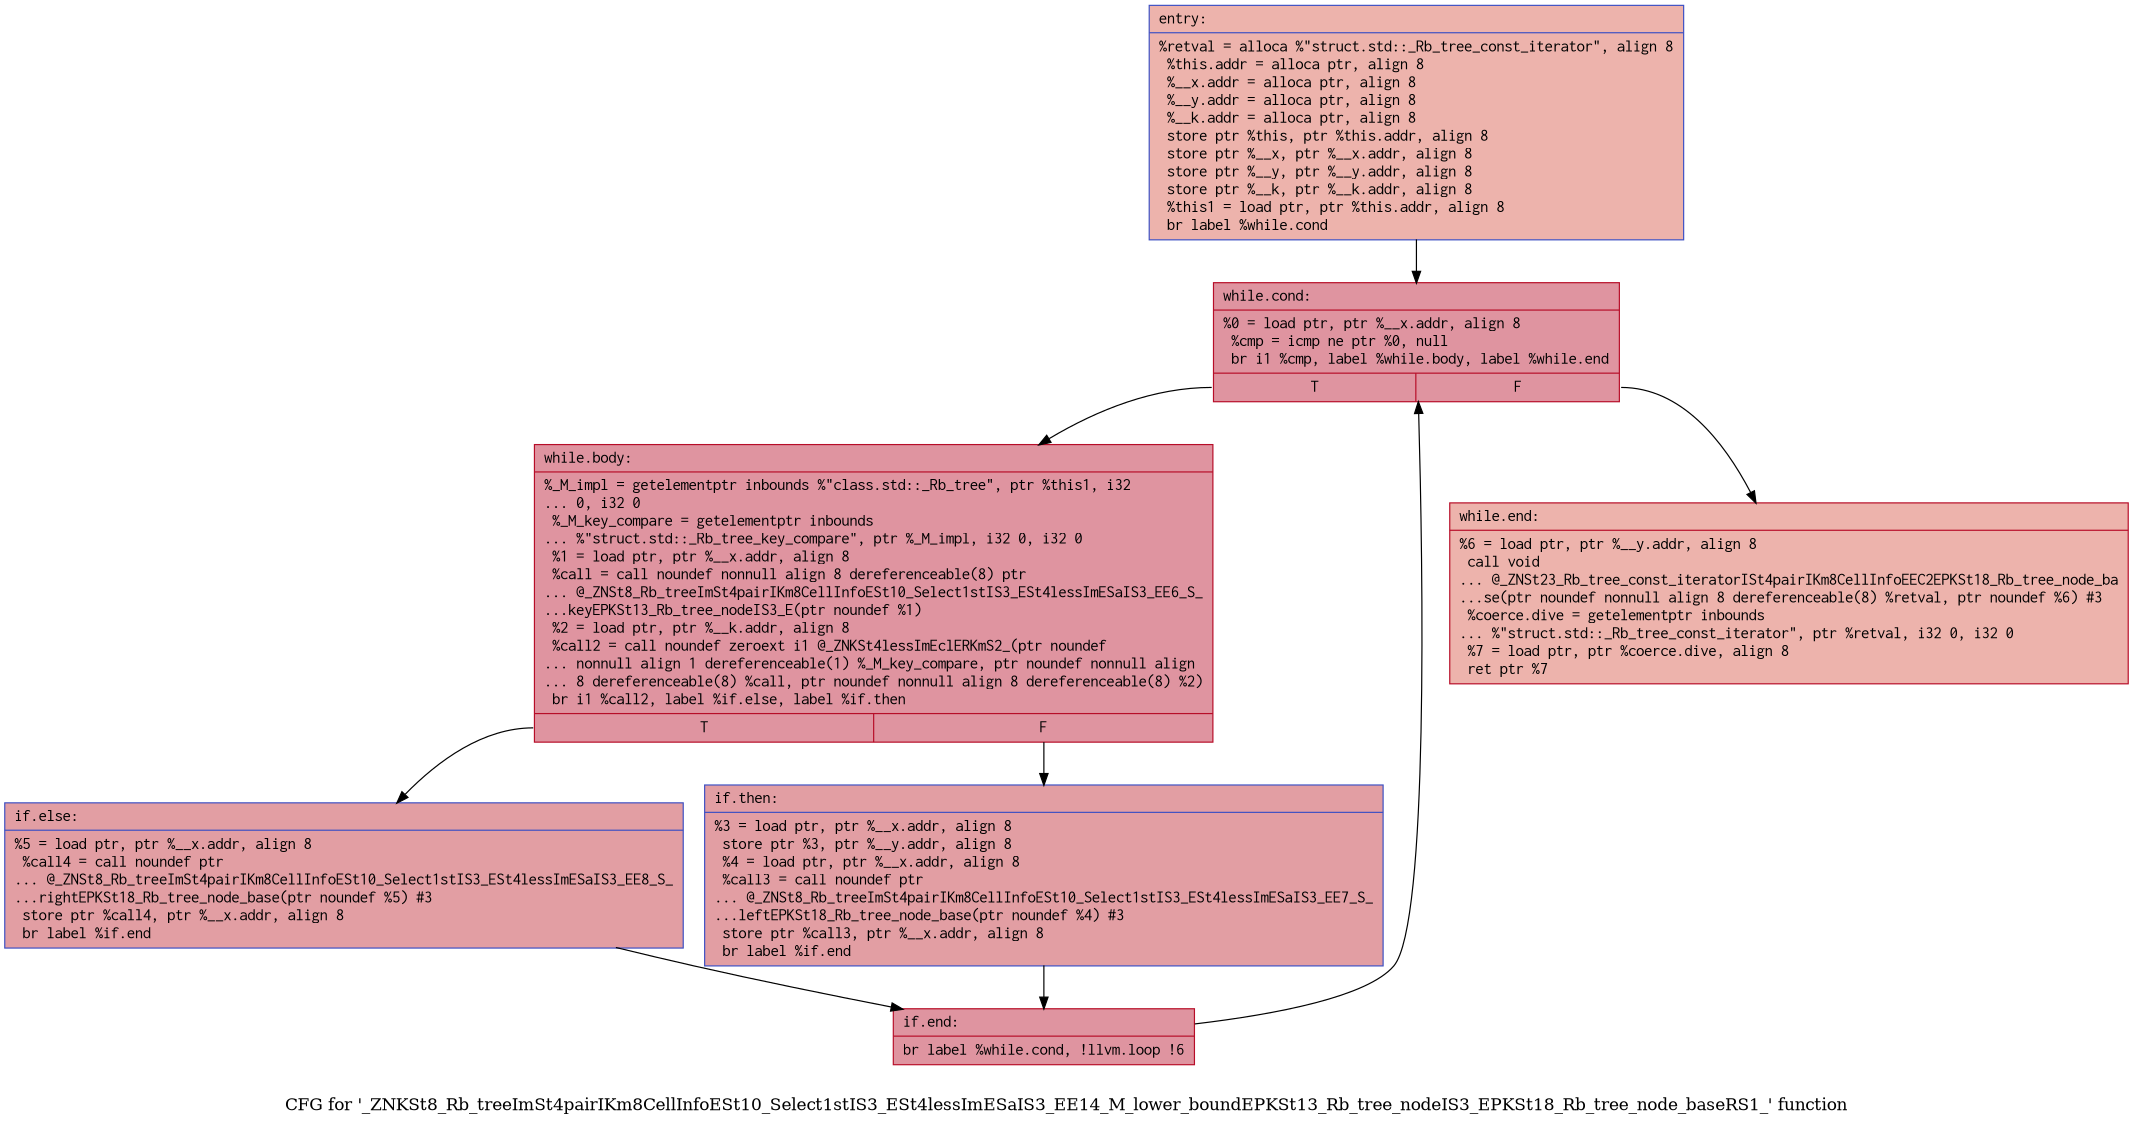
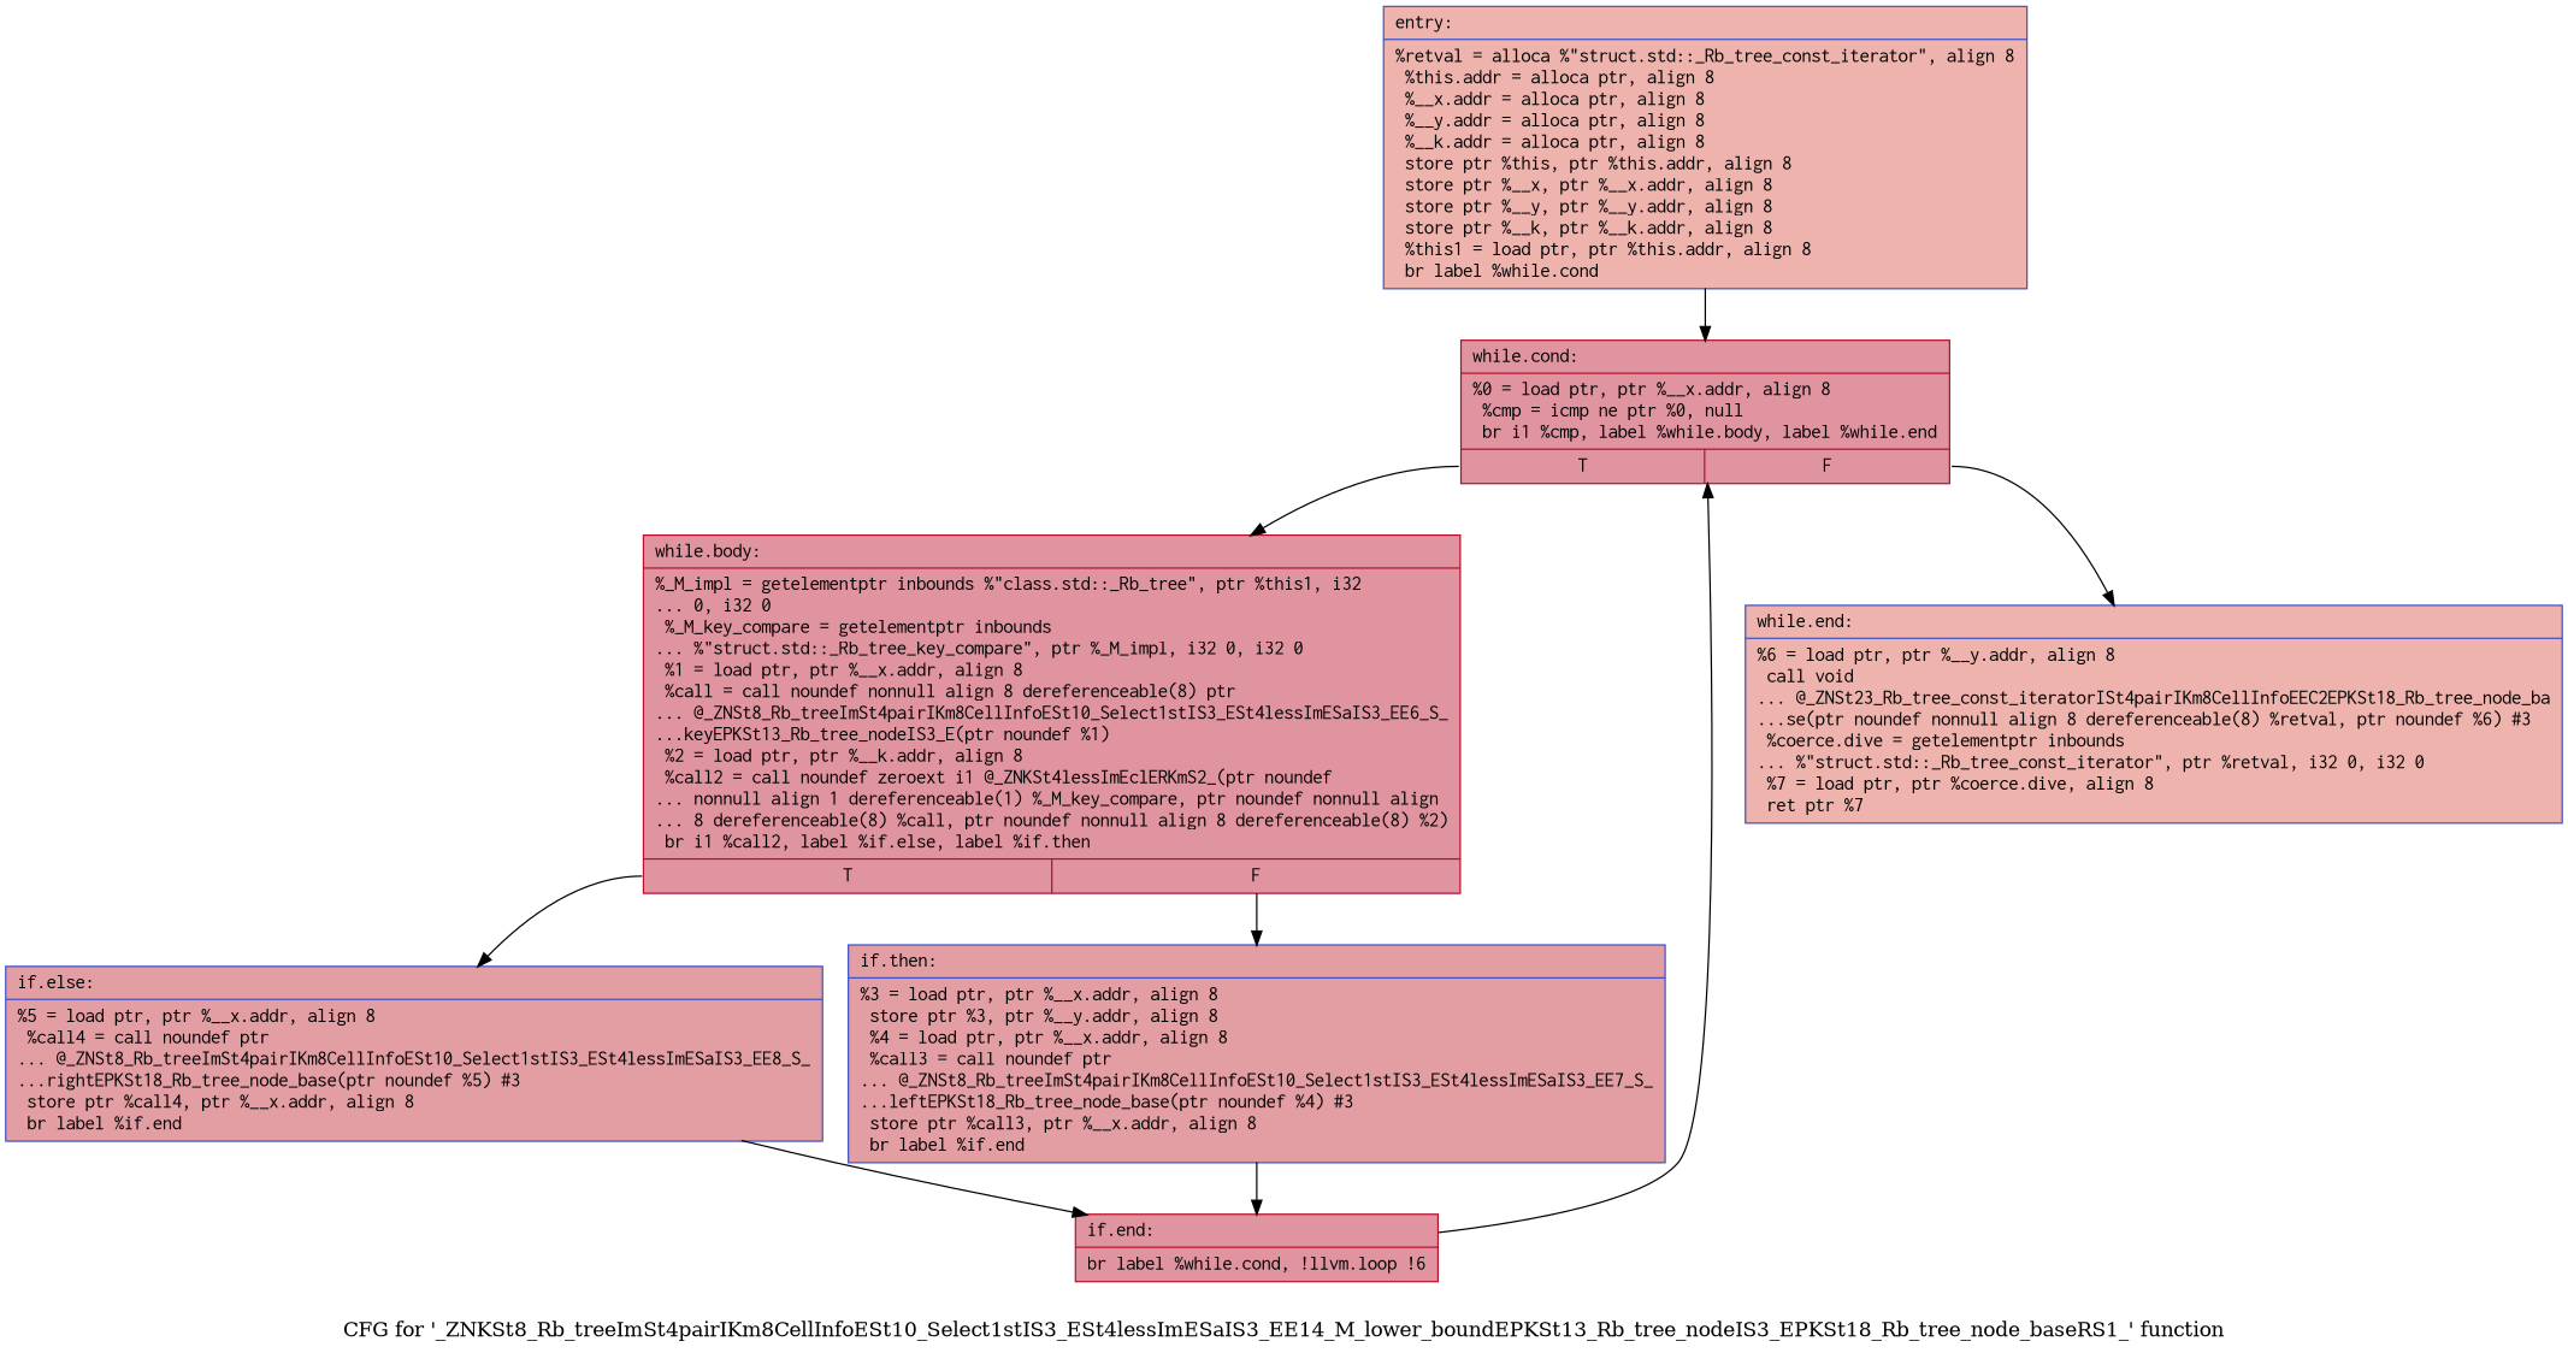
  digraph {
    label="CFG for '_ZNKSt8_Rb_treeImSt4pairIKm8CellInfoESt10_Select1stIS3_ESt4lessImESaIS3_EE14_M_lower_boundEPKSt13_Rb_tree_nodeIS3_EPKSt18_Rb_tree_node_baseRS1_' function"
    node [color="#3d50c3ff" fillcolor="#b70d2870" fontname=Courier shape=record style=filled]
    n1 [fillcolor="#d6524470" label="{entry:\l|  %retval = alloca %\"struct.std::_Rb_tree_const_iterator\", align 8\l  %this.addr = alloca ptr, align 8\l  %__x.addr = alloca ptr, align 8\l  %__y.addr = alloca ptr, align 8\l  %__k.addr = alloca ptr, align 8\l  store ptr %this, ptr %this.addr, align 8\l  store ptr %__x, ptr %__x.addr, align 8\l  store ptr %__y, ptr %__y.addr, align 8\l  store ptr %__k, ptr %__k.addr, align 8\l  %this1 = load ptr, ptr %this.addr, align 8\l  br label %while.cond\l}"]
    n2 [color="#b70d28ff" label="{while.cond:\l|  %0 = load ptr, ptr %__x.addr, align 8\l  %cmp = icmp ne ptr %0, null\l  br i1 %cmp, label %while.body, label %while.end\l|{<s0>T|<s1>F}}"]
    n3 [color="#b70d28ff" label="{while.body:\l|  %_M_impl = getelementptr inbounds %\"class.std::_Rb_tree\", ptr %this1, i32\l... 0, i32 0\l  %_M_key_compare = getelementptr inbounds\l... %\"struct.std::_Rb_tree_key_compare\", ptr %_M_impl, i32 0, i32 0\l  %1 = load ptr, ptr %__x.addr, align 8\l  %call = call noundef nonnull align 8 dereferenceable(8) ptr\l... @_ZNSt8_Rb_treeImSt4pairIKm8CellInfoESt10_Select1stIS3_ESt4lessImESaIS3_EE6_S_\l...keyEPKSt13_Rb_tree_nodeIS3_E(ptr noundef %1)\l  %2 = load ptr, ptr %__k.addr, align 8\l  %call2 = call noundef zeroext i1 @_ZNKSt4lessImEclERKmS2_(ptr noundef\l... nonnull align 1 dereferenceable(1) %_M_key_compare, ptr noundef nonnull align\l... 8 dereferenceable(8) %call, ptr noundef nonnull align 8 dereferenceable(8) %2)\l  br i1 %call2, label %if.else, label %if.then\l|{<s0>T|<s1>F}}"]
-   n4 [color="#b70d28ff" fillcolor="#d6524470" label="{while.end:\l|  %6 = load ptr, ptr %__y.addr, align 8\l  call void\l... @_ZNSt23_Rb_tree_const_iteratorISt4pairIKm8CellInfoEEC2EPKSt18_Rb_tree_node_ba\l...se(ptr noundef nonnull align 8 dereferenceable(8) %retval, ptr noundef %6) #3\l  %coerce.dive = getelementptr inbounds\l... %\"struct.std::_Rb_tree_const_iterator\", ptr %retval, i32 0, i32 0\l  %7 = load ptr, ptr %coerce.dive, align 8\l  ret ptr %7\l}"]
+   n4 [fillcolor="#d6524470" label="{while.end:\l|  %6 = load ptr, ptr %__y.addr, align 8\l  call void\l... @_ZNSt23_Rb_tree_const_iteratorISt4pairIKm8CellInfoEEC2EPKSt18_Rb_tree_node_ba\l...se(ptr noundef nonnull align 8 dereferenceable(8) %retval, ptr noundef %6) #3\l  %coerce.dive = getelementptr inbounds\l... %\"struct.std::_Rb_tree_const_iterator\", ptr %retval, i32 0, i32 0\l  %7 = load ptr, ptr %coerce.dive, align 8\l  ret ptr %7\l}"]
    n5 [fillcolor="#be242e70" label="{if.else:\l|  %5 = load ptr, ptr %__x.addr, align 8\l  %call4 = call noundef ptr\l... @_ZNSt8_Rb_treeImSt4pairIKm8CellInfoESt10_Select1stIS3_ESt4lessImESaIS3_EE8_S_\l...rightEPKSt18_Rb_tree_node_base(ptr noundef %5) #3\l  store ptr %call4, ptr %__x.addr, align 8\l  br label %if.end\l}"]
    n6 [fillcolor="#be242e70" label="{if.then:\l|  %3 = load ptr, ptr %__x.addr, align 8\l  store ptr %3, ptr %__y.addr, align 8\l  %4 = load ptr, ptr %__x.addr, align 8\l  %call3 = call noundef ptr\l... @_ZNSt8_Rb_treeImSt4pairIKm8CellInfoESt10_Select1stIS3_ESt4lessImESaIS3_EE7_S_\l...leftEPKSt18_Rb_tree_node_base(ptr noundef %4) #3\l  store ptr %call3, ptr %__x.addr, align 8\l  br label %if.end\l}"]
    n7 [color="#b70d28ff" label="{if.end:\l|  br label %while.cond, !llvm.loop !6\l}"]
    n1 -> n2
    n2 -> n3 [tailport=s0]
    n2 -> n4 [tailport=s1]
    n3 -> n5 [tailport=s0]
    n3 -> n6 [tailport=s1]
    n5 -> n7
    n6 -> n7
    n7 -> n2
  }
